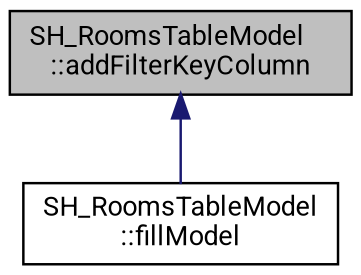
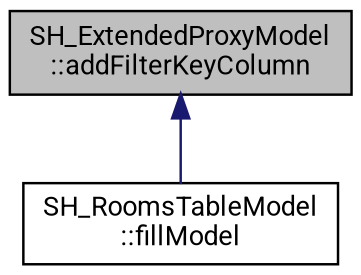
  digraph {
    rankdir=TB
    fontname=Roboto
    node [color=black fontname=Roboto fontsize=11 shape=record]
-   n1 [fillcolor=grey75 fontcolor=black height=0.2 label="SH_RoomsTableModel\l::addFilterKeyColumn" style=filled width=0.4]
+   n1 [fillcolor=grey75 fontcolor=black height=0.2 label="SH_ExtendedProxyModel\l::addFilterKeyColumn" style=filled width=0.4]
    n2 [height=0.2 label="SH_RoomsTableModel\l::fillModel" width=0.4]
    n1 -> n2 [color=midnightblue dir=back fontname=Roboto fontsize=11 labelfontname=Verdana labelfontsize=11 style=solid]
  }
